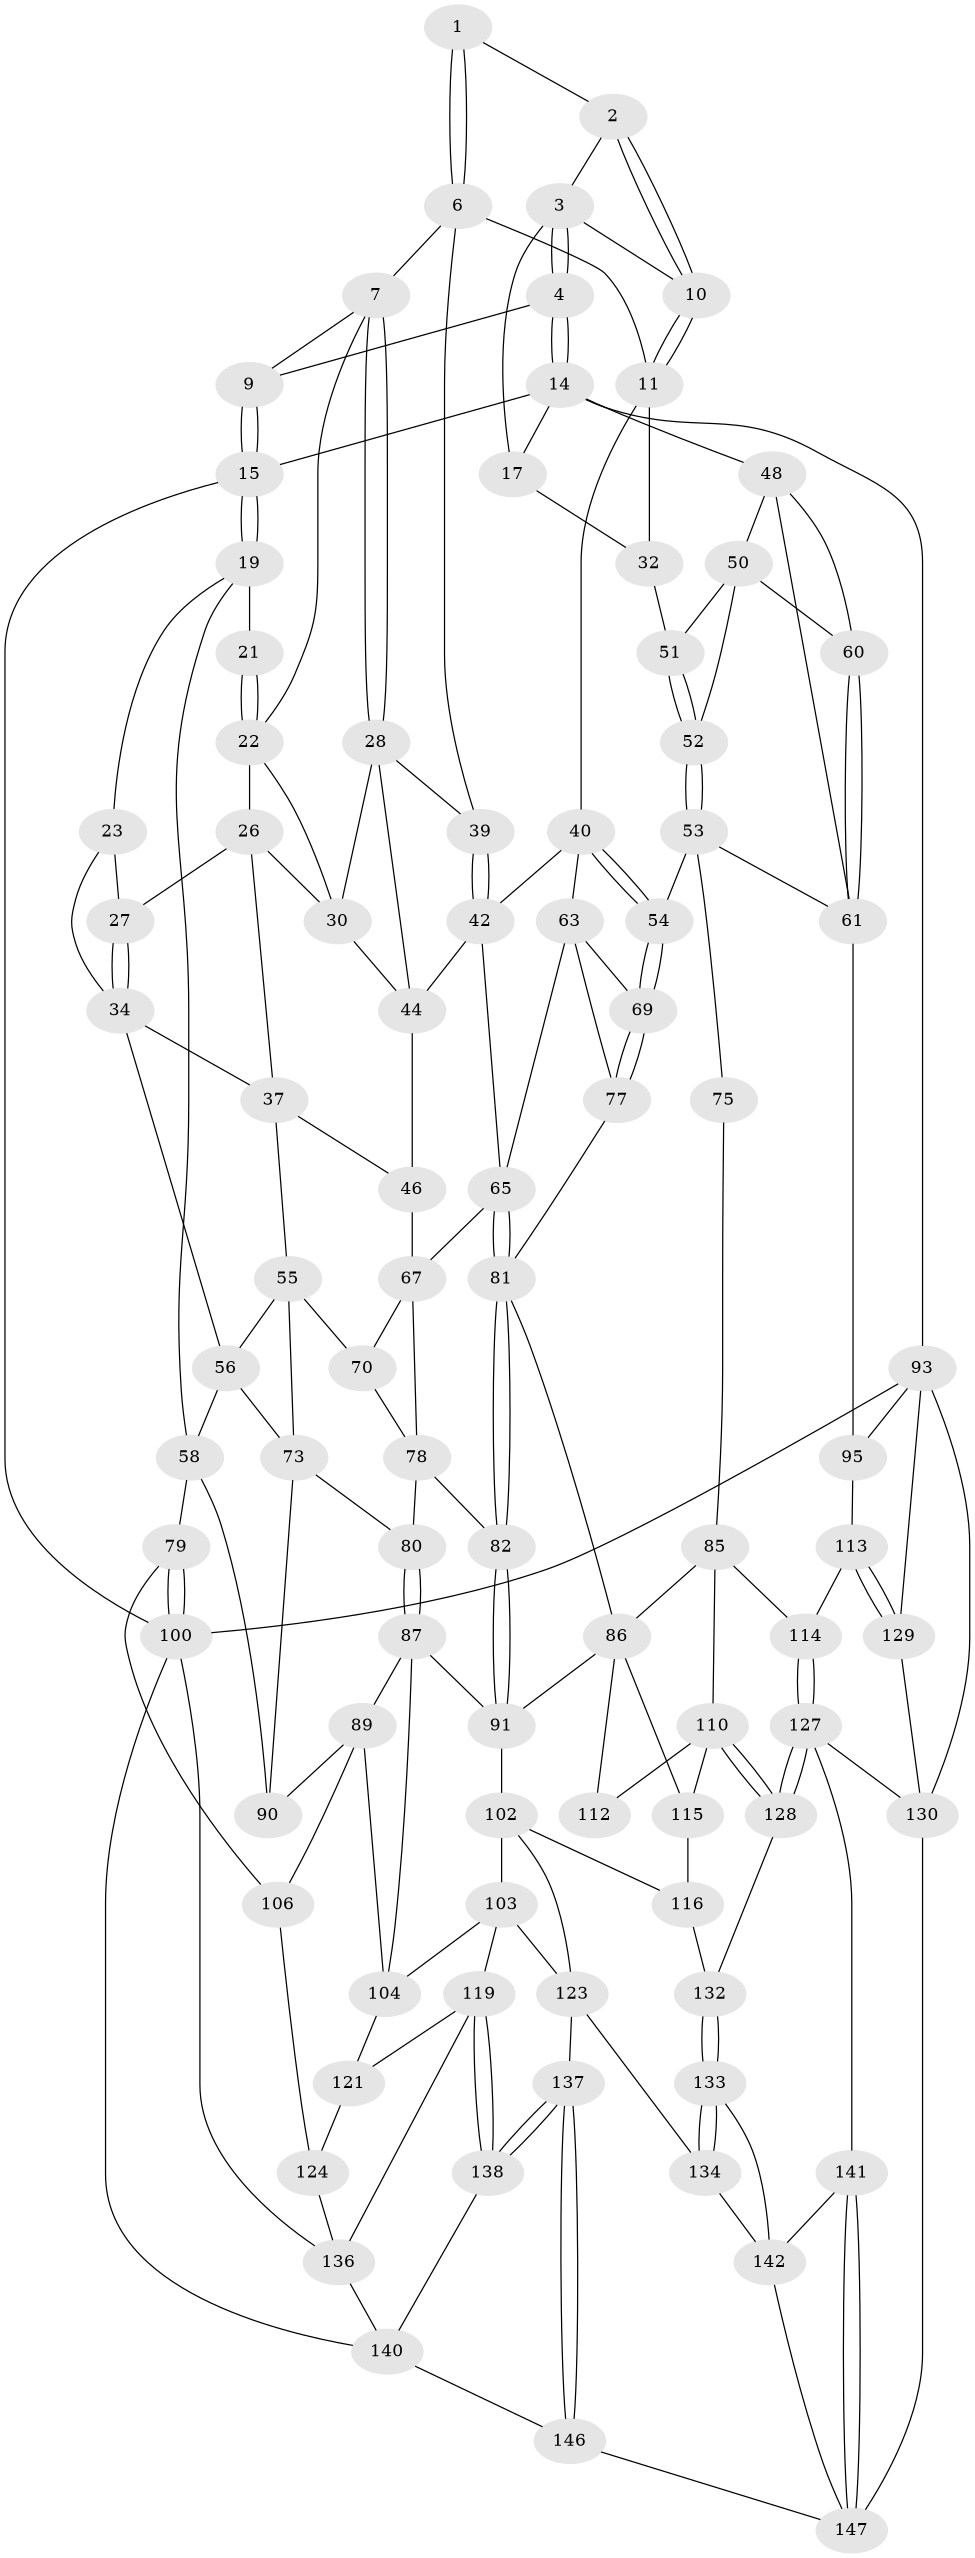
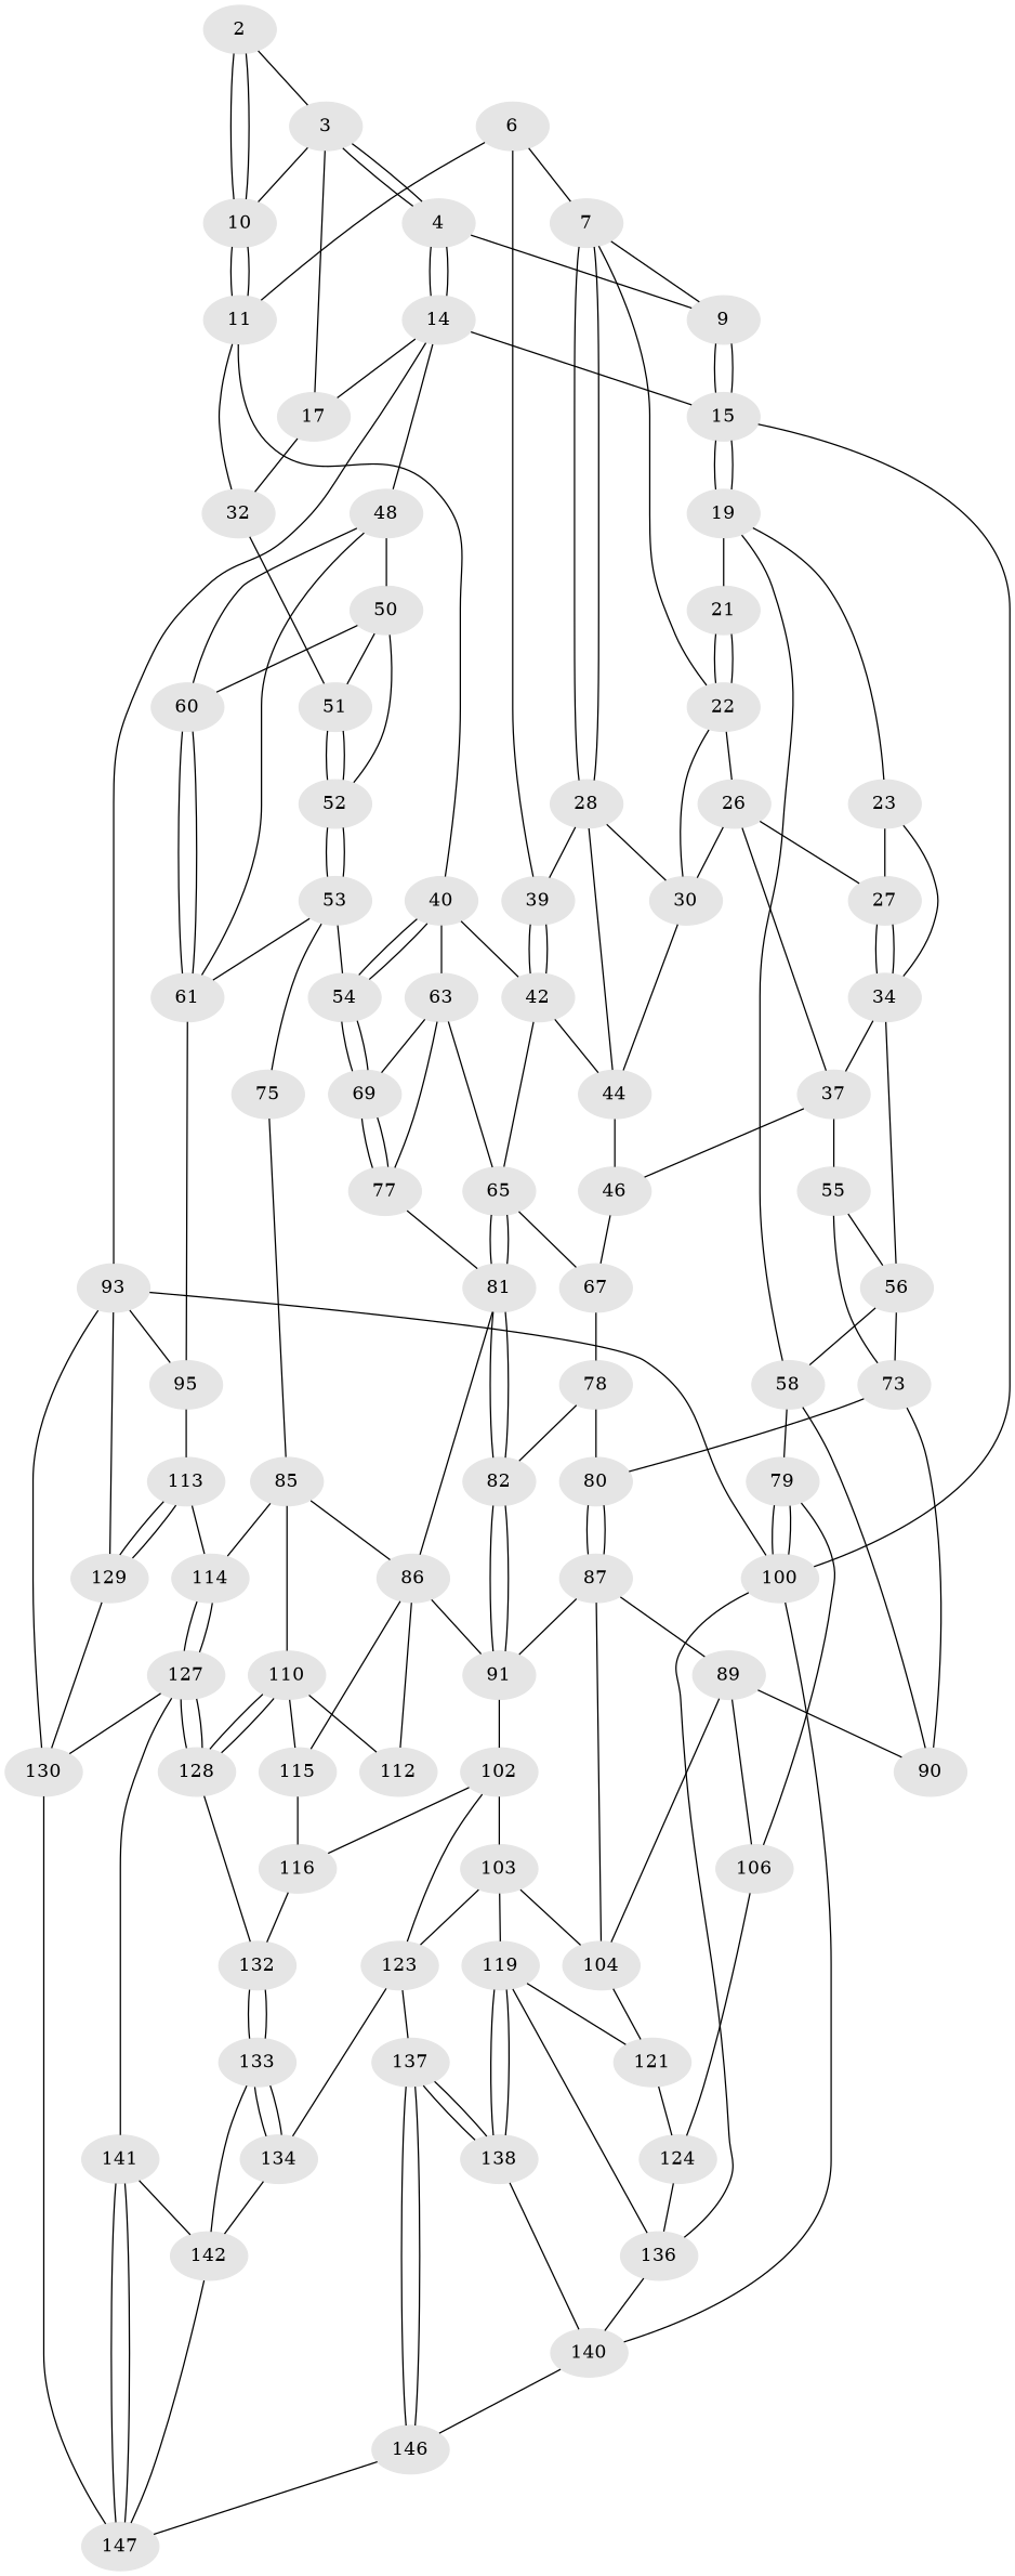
  graph {
    node [color=gray90 style=filled]
-   1
    2
    6 [super="+12"]
    3 [super="+13"]
    10
    7 [super="+8"]
    11 [super="+33"]
    39
    4 [super="+5"]
    17 [super="+18"]
    9
    14 [super="+16"]
    32 [super="+38"]
    15
    48 [super="+49"]
    93 [super="+94"]
    22 [super="+25"]
    28 [super="+29"]
    40 [super="+41"]
    42 [super="+43"]
    26 [super="+36"]
    30 [super="+31"]
    44 [super="+45"]
    19 [super="+20"]
    100 [super="+101"]
    51
    54
    63 [super="+64"]
    50 [super="+59"]
    60
    61 [super="+72"]
    95 [super="+96"]
    129
    130 [super="+144"]
    21
    23 [super="+24"]
    58 [super="+97"]
    136 [super="+139"]
    140 [super="+145"]
    27
    34 [super="+35"]
    90
    n43 [label=79]
    37 [super="+47"]
    56 [super="+57"]
    46
    55 [super="+71"]
    52
    73 [super="+74"]
    67 [super="+68"]
-   70
    65 [super="+66"]
    69
    77 [super="+83"]
    81 [super="+84"]
    78 [super="+79"]
    53 [super="+62"]
    75 [super="+76"]
    85 [super="+109"]
    80
    106 [super="+107"]
    113
    82
    86 [super="+98"]
    87 [super="+88"]
    110 [super="+111"]
    114
    91 [super="+92"]
    89 [super="+105"]
    104 [super="+108"]
    112
    115 [super="+122"]
    102 [super="+117"]
    128
    127 [super="+131"]
    121
    124 [super="+125"]
    103 [super="+118"]
    116 [super="+126"]
    123 [super="+135"]
    147 [super="+148"]
    146
    119 [super="+120"]
    132
    134
    137
    138
    141
    133
    142 [super="+143"]
-   1 -- 2
-   1 -- 6
-   1 -- 6
    2 -- 3
    2 -- 10
    2 -- 10
    6 -- 7
    6 -- 11
    6 -- 39
    3 -- 10
    3 -- 4
    3 -- 4
    3 -- 17
    10 -- 11
    10 -- 11
    7 -- 9
    7 -- 22
    7 -- 28
    7 -- 28
    11 -- 32
    11 -- 40
    39 -- 42
    39 -- 42
    4 -- 9
    4 -- 14
    4 -- 14
    17 -- 32 [weight=2]
    9 -- 15
    9 -- 15
    14 -- 17
    14 -- 15
    14 -- 48
    14 -- 93
    32 -- 51
    15 -- 19
    15 -- 19
    15 -- 100
    48 -- 50
    48 -- 60
    48 -- 61
    93 -- 100
    93 -- 95
    93 -- 129
    93 -- 130
    22 -- 26
    22 -- 30
    28 -- 39
    28 -- 30
    28 -- 44
    40 -- 42
    40 -- 54
    40 -- 54
    40 -- 63
    42 -- 44
    42 -- 65
    26 -- 30
    26 -- 27
    26 -- 37
    30 -- 44
    44 -- 46
    19 -- 21
    19 -- 23
    19 -- 58
    100 -- 136
    100 -- 140
    51 -- 52
    51 -- 52
    54 -- 69
    54 -- 69
    63 -- 65
    63 -- 69
    63 -- 77
    50 -- 51
    50 -- 60
    50 -- 52
    60 -- 61
    60 -- 61
    61 -- 95
    95 -- 113
    129 -- 130
    130 -- 147
    21 -- 22
    21 -- 22
    23 -- 27
    23 -- 34
    58 -- 90
    58 -- n43
    136 -- 140
    140 -- 146
    27 -- 34
    27 -- 34
    34 -- 37
    34 -- 56
    n43 -- 100
    n43 -- 100
    n43 -- 106
    37 -- 46
    37 -- 55
    56 -- 58
    56 -- 73
    46 -- 67
    55 -- 56
    55 -- 73
-   55 -- 70
    52 -- 53
    52 -- 53
    73 -- 90
    73 -- 80
-   67 -- 70
    67 -- 78
-   70 -- 78
    65 -- 67
    65 -- 81
    65 -- 81
    69 -- 77
    69 -- 77
    77 -- 81
    81 -- 82
    81 -- 82
    81 -- 86
    78 -- 80
    78 -- 82
    53 -- 54
    53 -- 61
    53 -- 75
    75 -- 85
    85 -- 86
    85 -- 110
    85 -- 114
    80 -- 87
    80 -- 87
    106 -- 124 [weight=2]
    113 -- 129
    113 -- 129
    113 -- 114
    82 -- 91
    82 -- 91
    86 -- 91
    86 -- 112
    86 -- 115
    87 -- 91
    87 -- 89
    87 -- 104
    110 -- 112
    110 -- 115
    110 -- 128
    110 -- 128
    114 -- 127
    114 -- 127
    91 -- 102
    89 -- 90
    89 -- 106
    89 -- 104
    104 -- 121
    115 -- 116 [weight=2]
    102 -- 103
    102 -- 116
    102 -- 123
    128 -- 132
    127 -- 130
    127 -- 128
    127 -- 128
    127 -- 141
    121 -- 124
    124 -- 136
    103 -- 104
    103 -- 123
    103 -- 119
    116 -- 132
    123 -- 134
    123 -- 137
    146 -- 147
    119 -- 136
    119 -- 121
    119 -- 138
    119 -- 138
    132 -- 133
    132 -- 133
    134 -- 142
    137 -- 146
    137 -- 146
    137 -- 138
    137 -- 138
    138 -- 140
    141 -- 147
    141 -- 147
    141 -- 142
    133 -- 134
    133 -- 134
    133 -- 142
    142 -- 147
  }
